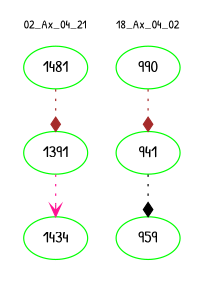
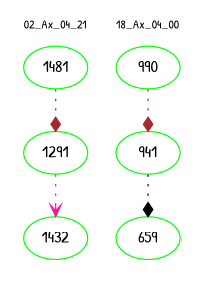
  digraph {
    fontname="Patrick Hand"
    node [color=green fontname="Patrick Hand"]
    edge [arrowhead=diamond color=brown fontname="Patrick Hand" style=dotted]
    n1 [label=1481]
-   n2 [label=1391]
-   n3 [label=1434]
+   n2 [label=1291]
+   n3 [label=1432]
    n4 [label=990]
    n5 [label=941]
-   n6 [label=959]
+   n6 [label=659]
    subgraph cluster_1 {
      color=white
      fontsize=10
      label="02_Ax_04_21"
      n1
      n2
      n3
    }
    subgraph cluster_2 {
      color=white
      fontsize=10
-     label="18_Ax_04_02"
+     label="18_Ax_04_00"
      n4
      n5
      n6
    }
    n1 -> n2
    n2 -> n3 [arrowhead=vee color=deeppink]
    n4 -> n5
    n5 -> n6 [color=black]
  }
